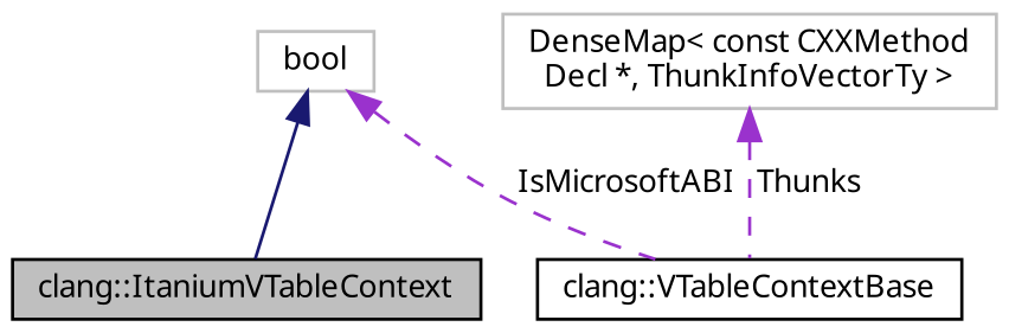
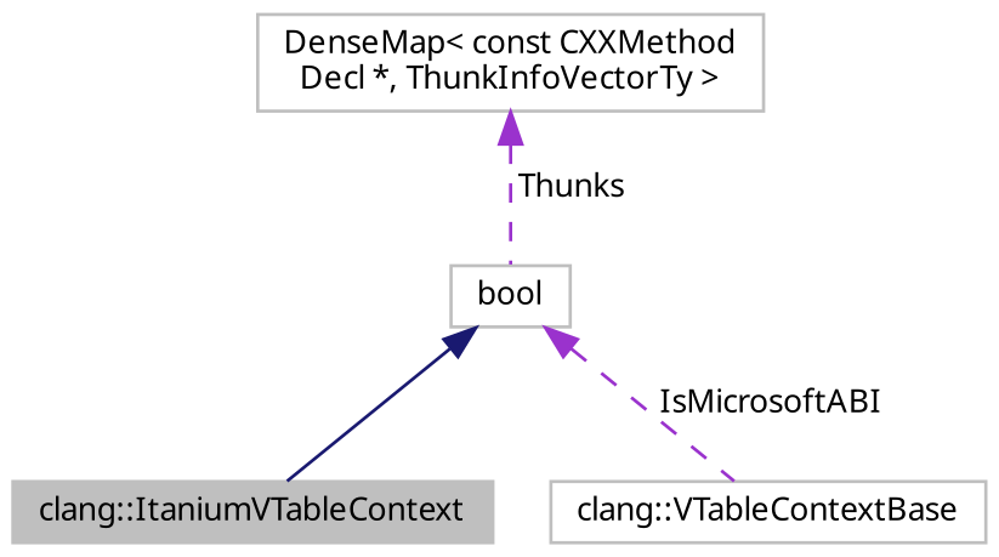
  digraph {
    fontname="Noto Sans"
    node [color=black fontname="Noto Sans" fontsize=10 shape=record]
    edge [color=darkorchid3 dir=back fontname="Noto Sans" fontsize=10 labelfontname=Helvetica labelfontsize=10 style=dashed]
-   n1 [fillcolor=grey75 fontcolor=black height=0.2 label="clang::ItaniumVTableContext" style=filled width=0.4]
-   n2 [height=0.2 label="clang::VTableContextBase" width=0.4]
+   n1 [color=grey75 fillcolor=grey75 fontcolor=black height=0.2 label="clang::ItaniumVTableContext" style=filled width=0.4]
+   n2 [color=grey75 height=0.2 label="clang::VTableContextBase" width=0.4]
    n3 [color=grey75 height=0.2 label=bool width=0.4]
    n4 [color=grey75 height=0.2 label="DenseMap\< const CXXMethod\lDecl *, ThunkInfoVectorTy \>" width=0.4]
    n3 -> n1 [color=midnightblue style=solid]
    n3 -> n2 [label=" IsMicrosoftABI"]
-   n4 -> n2 [label=" Thunks"]
+   n4 -> n3 [label=" Thunks"]
  }
